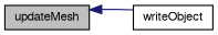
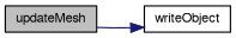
  digraph {
    rankdir=LR
    node [color=black fontname=FreeSans fontsize=10 shape=record]
    n1 [fillcolor=grey75 fontcolor=black height=0.2 label=updateMesh style=filled width=0.4]
    n2 [height=0.2 label=writeObject width=0.4]
-   n2 -> n1 [color=midnightblue fontname=FreeSans fontsize=10 labelfontname=FreeSans labelfontsize=10 style=solid]
+   n1 -> n2 [color=midnightblue fontname=FreeSans fontsize=10 labelfontname=FreeSans labelfontsize=10 style=solid]
  }
